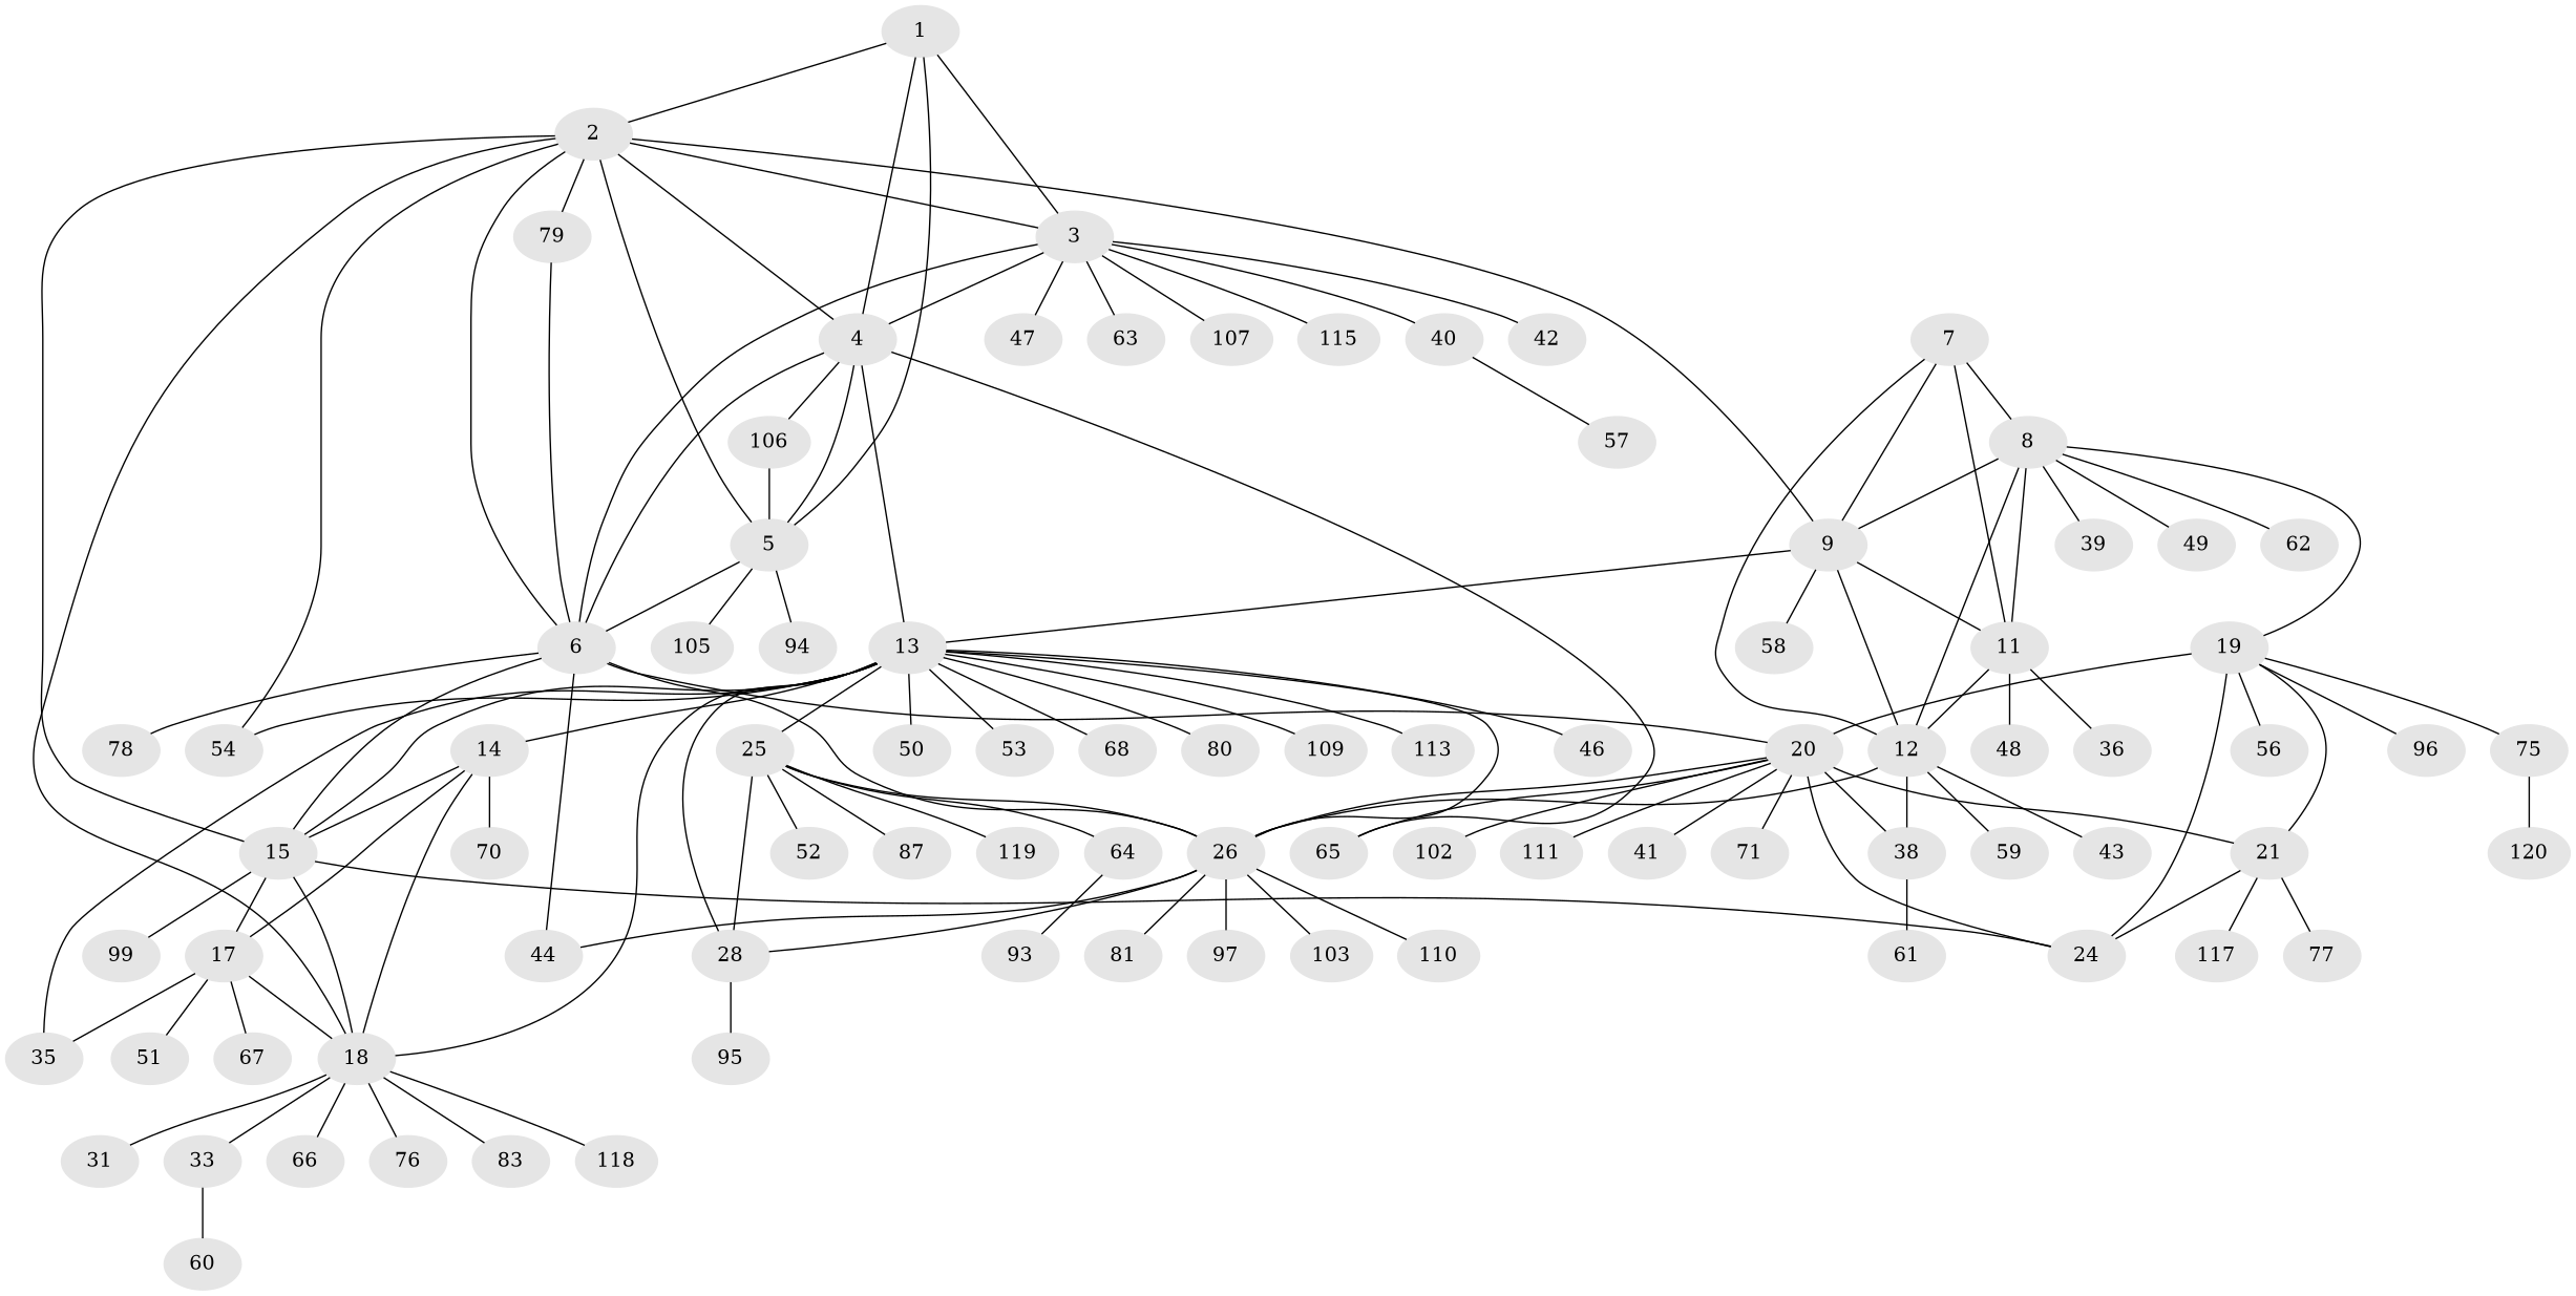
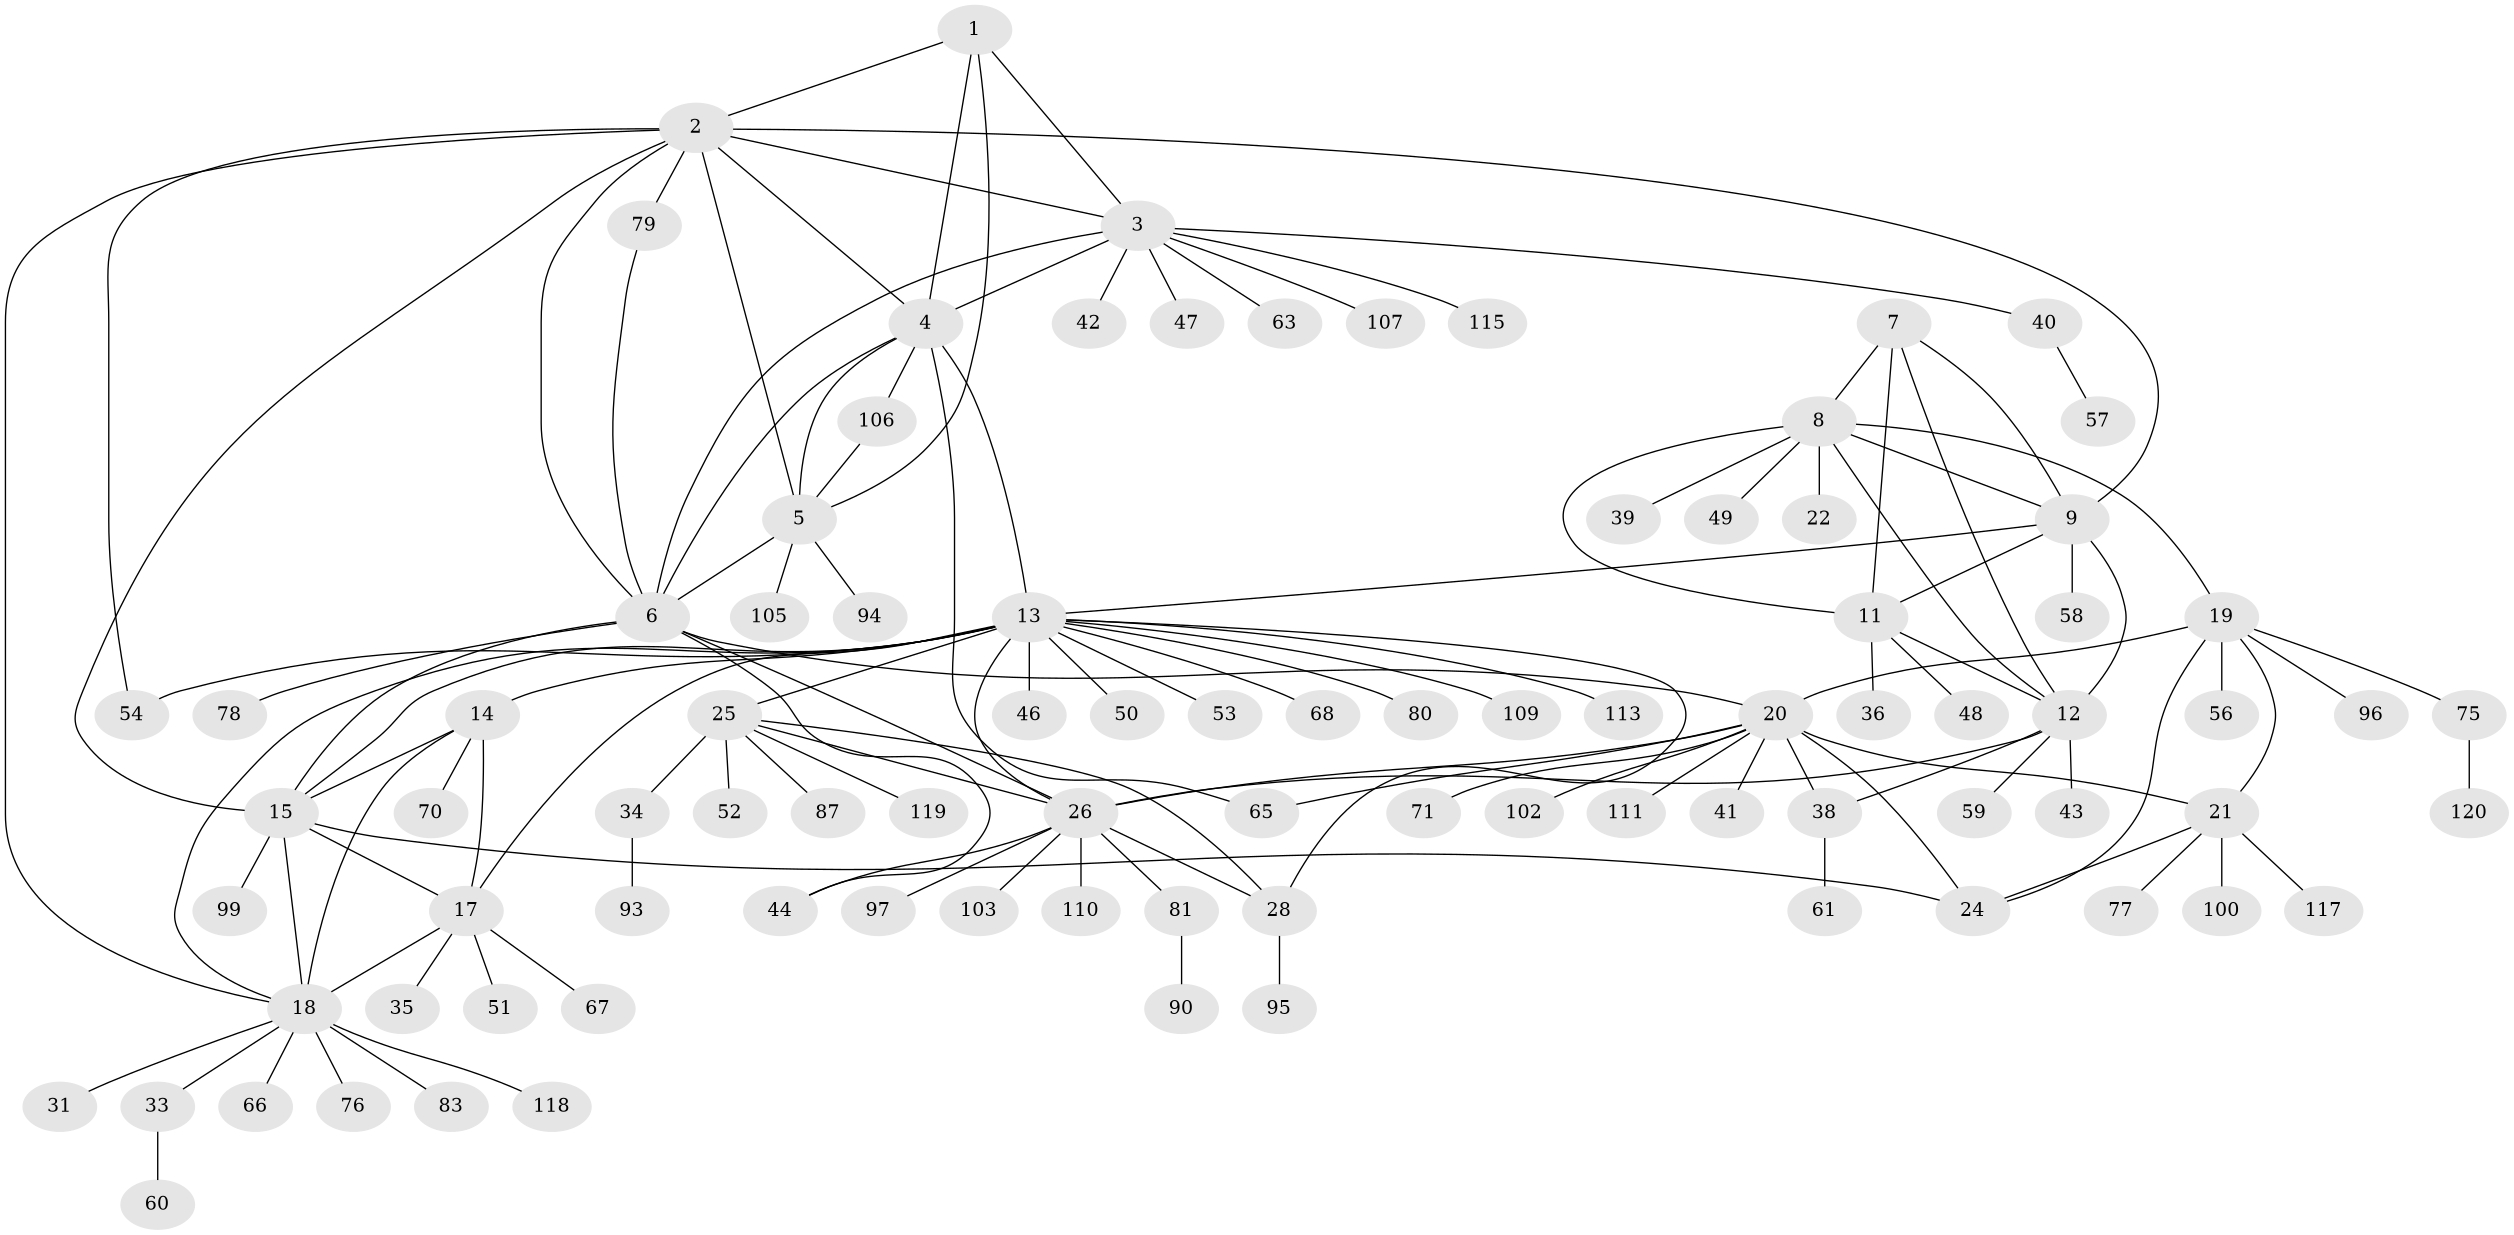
  graph {
    node [color=gray90 style=filled]
    2 [super="+55"]
    3 [super="+91"]
    4 [super="+116"]
    5 [super="+69"]
    6 [super="+92"]
    9 [super="+45"]
    15 [super="+16"]
    18 [super="+72"]
    54
    79
    1
    40 [super="+101"]
    42
    47
    63
    107
    115
    13 [super="+29"]
    65 [super="+85"]
    106
    94 [super="+104"]
    105
    20 [super="+23"]
    26 [super="+27"]
    44
    78
    11 [super="+34"]
    12 [super="+89"]
    58
    17 [super="+32"]
    24 [super="+108"]
    99
    31 [super="+37"]
    33 [super="+86"]
    66
    76
    83
    118
    57
    14 [super="+84"]
    25 [super="+30"]
    28 [super="+74"]
    46
    50
    53
    68
    80
    109
    113
    38
    21 [super="+88"]
    41
    71
    102
    111
    81 [super="+112"]
    97
    103
    110
    7 [super="+73"]
    8 [super="+10"]
    19 [super="+22"]
    39
    49
-   62
+   62 [label=22]
    36
    48
    43
    59
    56
    75
    96
    61 [super="+98"]
    70
    35
    51
    67
    52
-   64
+   64 [label=34]
    87
    119
    95
    60
    77 [super="+82"]
+   100 [super="+114"]
    117
    120
    93
+   90
    2 -- 3
    2 -- 4
    2 -- 5
    2 -- 6
    2 -- 9
    2 -- 15
    2 -- 18
    2 -- 54
    2 -- 79
    3 -- 4
    3 -- 6
    3 -- 40
    3 -- 42
    3 -- 47
    3 -- 63
    3 -- 107
    3 -- 115
    4 -- 5
    4 -- 6
    4 -- 13
    4 -- 65
    4 -- 106
    5 -- 6
    5 -- 94
    5 -- 105
    6 -- 15
    6 -- 20
    6 -- 26
    6 -- 44
    6 -- 78
    9 -- 13
    9 -- 11
    9 -- 12
    9 -- 58
    15 -- 18 [weight=2]
    15 -- 17 [weight=2]
    15 -- 24
    15 -- 99
    18 -- 31
    18 -- 33
    18 -- 66
    18 -- 76
    18 -- 83
    18 -- 118
    79 -- 6
    1 -- 2
    1 -- 3
    1 -- 4
    1 -- 5
    40 -- 57
    13 -- 15 [weight=2]
    13 -- 18
    13 -- 54
    13 -- 26 [weight=2]
-   13 -- 35
+   13 -- 17
    13 -- 14
    13 -- 25 [weight=2]
    13 -- 28
    13 -- 46
    13 -- 50
    13 -- 53
    13 -- 68
    13 -- 80
    13 -- 109
    13 -- 113
    106 -- 5
    20 -- 65
    20 -- 26
    20 -- 24 [weight=2]
    20 -- 38
    20 -- 21 [weight=2]
    20 -- 41
    20 -- 71
    20 -- 102
    20 -- 111
    26 -- 44
    26 -- 28 [weight=2]
    26 -- 81
    26 -- 97
    26 -- 103
    26 -- 110
    11 -- 12
    11 -- 36
    11 -- 48
    12 -- 26
    12 -- 38
    12 -- 43
    12 -- 59
    17 -- 18
    17 -- 35
    17 -- 51
    17 -- 67
    33 -- 60
    14 -- 15 [weight=2]
    14 -- 18
    14 -- 17
    14 -- 70
    25 -- 26 [weight=4]
    25 -- 28 [weight=2]
    25 -- 52
    25 -- 64
    25 -- 87
    25 -- 119
    28 -- 95
    38 -- 61
    21 -- 24
    21 -- 77
+   21 -- 100
    21 -- 117
+   81 -- 90
    7 -- 9
    7 -- 11
    7 -- 12
    7 -- 8 [weight=2]
    8 -- 9 [weight=2]
    8 -- 11 [weight=2]
    8 -- 12 [weight=2]
    8 -- 19
    8 -- 39
    8 -- 49
    8 -- 62
    19 -- 20 [weight=4]
    19 -- 24 [weight=2]
    19 -- 21 [weight=2]
    19 -- 56
    19 -- 75
    19 -- 96
    75 -- 120
    64 -- 93
  }
